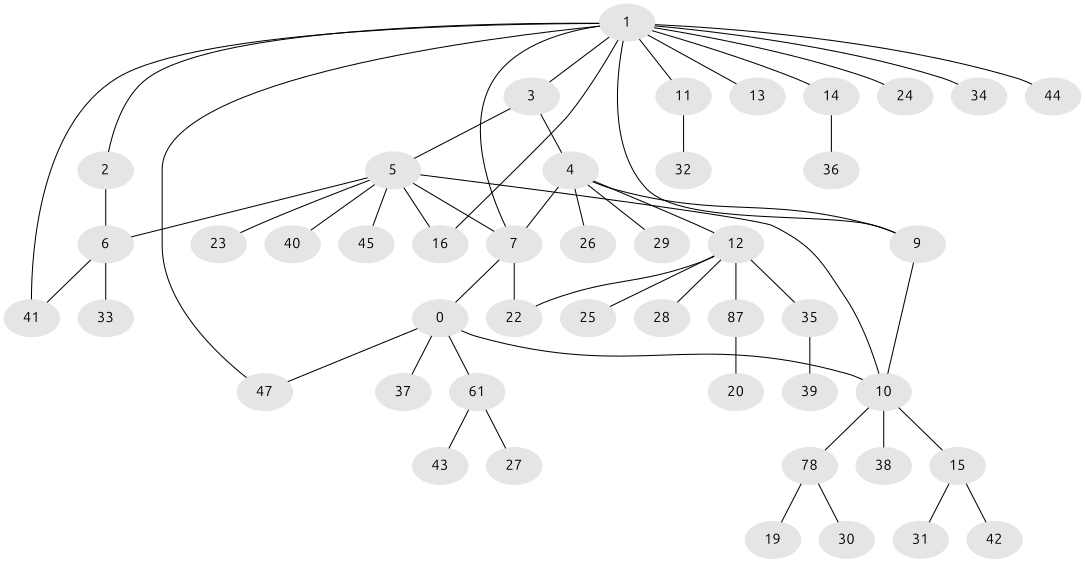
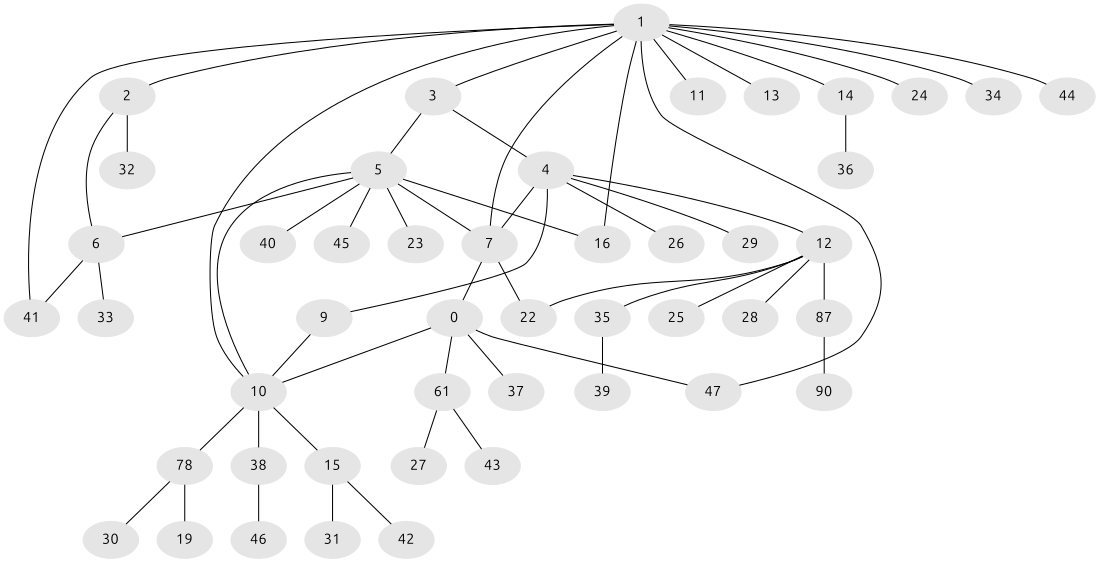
  graph {
    fontname=Ubuntu
    node [color=gray90 fontname=Ubuntu style=filled]
    edge [fontname=Ubuntu]
    1
    2
    3
    7
    10
    11
    13
    14
    16
    24
    34
    41
    44
    47
    6
    4
    5
    n18 [label=0]
    22
    15
    n21 [label=78]
    38
    32
    36
    33
    9
    12
    26
    29
    23
    40
    45
    n33 [label=87]
    25
    28
    35
    n37 [label=61]
    37
    27
    43
    31
    42
    19
    30
-   20
+   46
+   20 [label=90]
    39
    1 -- 2
    1 -- 3
    1 -- 7
-   1 -- 9
+   1 -- 10
    1 -- 11
    1 -- 13
    1 -- 14
    1 -- 16
    1 -- 24
    1 -- 34
    1 -- 41
    1 -- 44
    1 -- 47
    2 -- 6
    3 -- 4
    3 -- 5
    7 -- n18
    7 -- 22
    10 -- 15
    10 -- n21
    10 -- 38
-   11 -- 32
+   2 -- 32
    14 -- 36
    6 -- 41
    6 -- 33
    4 -- 7
    4 -- 9
    4 -- 12
    4 -- 26
    4 -- 29
    5 -- 7
    5 -- 10
    5 -- 16
    5 -- 6
    5 -- 23
    5 -- 40
    5 -- 45
    n18 -- 10
    n18 -- 47
    n18 -- n37
    n18 -- 37
    15 -- 31
    15 -- 42
    n21 -- 19
    n21 -- 30
+   38 -- 46
    9 -- 10
    12 -- 22
    12 -- n33
    12 -- 25
    12 -- 28
    12 -- 35
    n33 -- 20
    35 -- 39
    n37 -- 27
    n37 -- 43
  }
